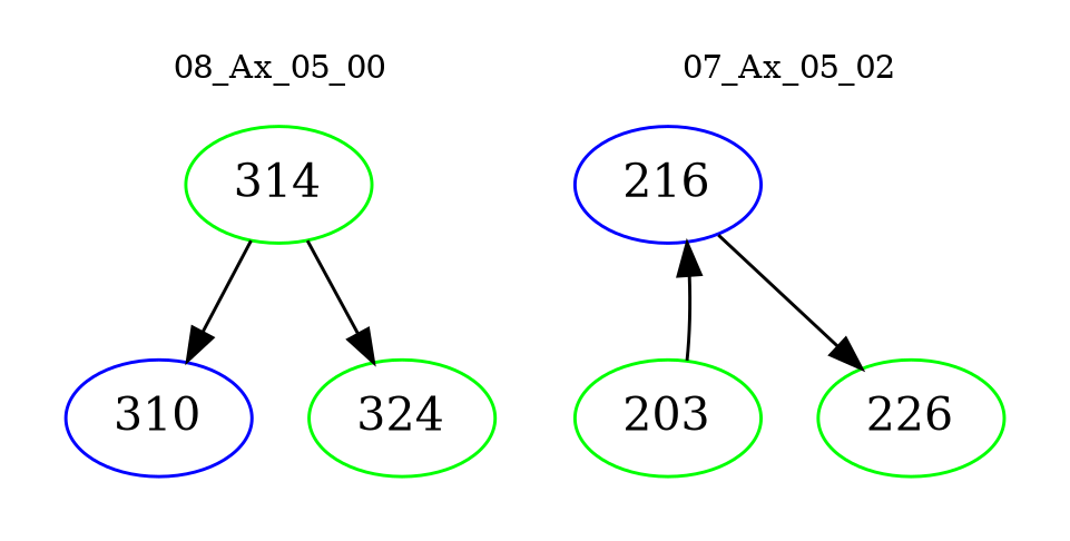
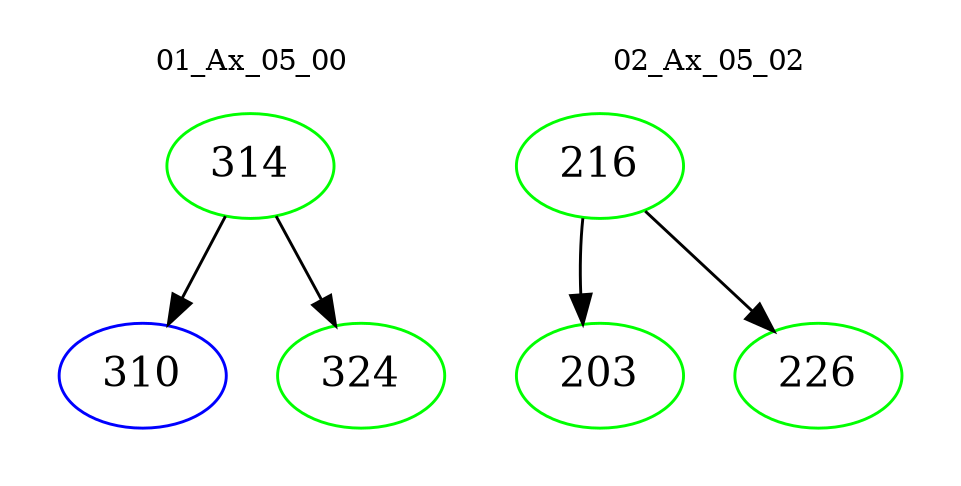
  digraph {
    node [color=green]
    edge [color=black]
    n1 [label=314]
    n2 [color=blue label=310]
    n3 [label=324]
-   n4 [color=blue label=216]
+   n4 [label=216]
    n5 [label=203]
    n6 [label=226]
    subgraph cluster_1 {
      color=white
      fontsize=10
-     label="08_Ax_05_00"
+     label="01_Ax_05_00"
      n1
      n2
      n3
    }
    subgraph cluster_2 {
      color=white
      fontsize=10
-     label="07_Ax_05_02"
+     label="02_Ax_05_02"
      n4
      n5
      n6
    }
    n1 -> n2
    n1 -> n3
-   n5 -> n4
+   n4 -> n5
    n4 -> n6
  }
